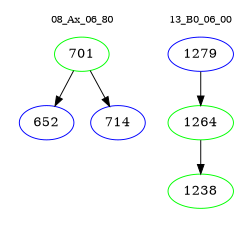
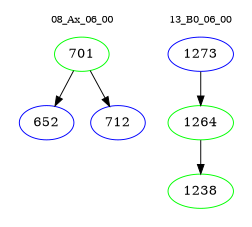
  digraph {
    node [color=green]
    edge [color=black]
    n1 [label=701]
    n2 [color=blue label=652]
-   n3 [color=blue label=714]
+   n3 [color=blue label=712]
    n4 [label=1264]
    n5 [label=1238]
-   n6 [color=blue label=1279]
+   n6 [color=blue label=1273]
    subgraph cluster_1 {
      color=white
      fontsize=10
-     label="08_Ax_06_80"
+     label="08_Ax_06_00"
      n1
      n2
      n3
    }
    subgraph cluster_2 {
      color=white
      fontsize=10
      label="13_B0_06_00"
      n4
      n5
      n6
    }
    n1 -> n2
    n1 -> n3
    n4 -> n5
    n6 -> n4
  }
